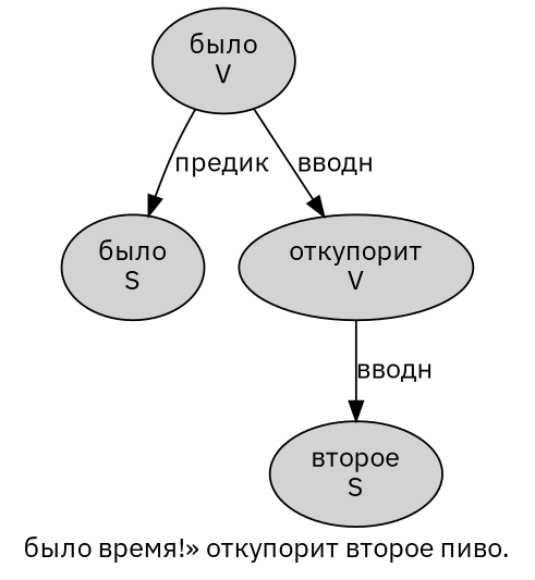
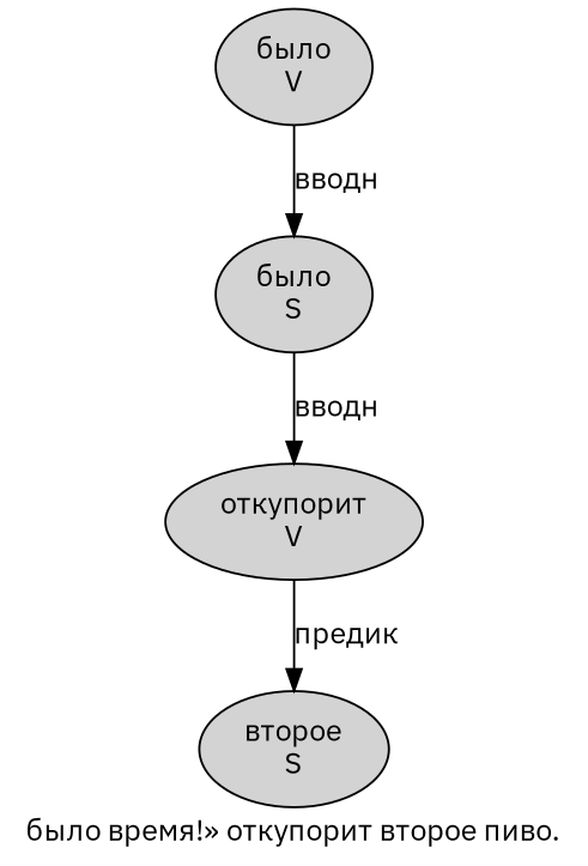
  digraph {
    fontname="IBM Plex Sans"
    label="было время!» откупорит второе пиво."
    node [fillcolor=lightgray fontname="IBM Plex Sans" penwidth=1 shape=ellipse style=filled]
    edge [fontname="IBM Plex Sans"]
    n1 [label="было\nV"]
    n2 [label="было\nS"]
    n3 [label="откупорит\nV"]
    n4 [label="второе\nS"]
-   n1 -> n2 [label="предик"]
-   n1 -> n3 [label="вводн"]
-   n3 -> n4 [label="вводн"]
+   n1 -> n2 [label="вводн"]
+   n2 -> n3 [label="вводн"]
+   n3 -> n4 [label="предик"]
  }
